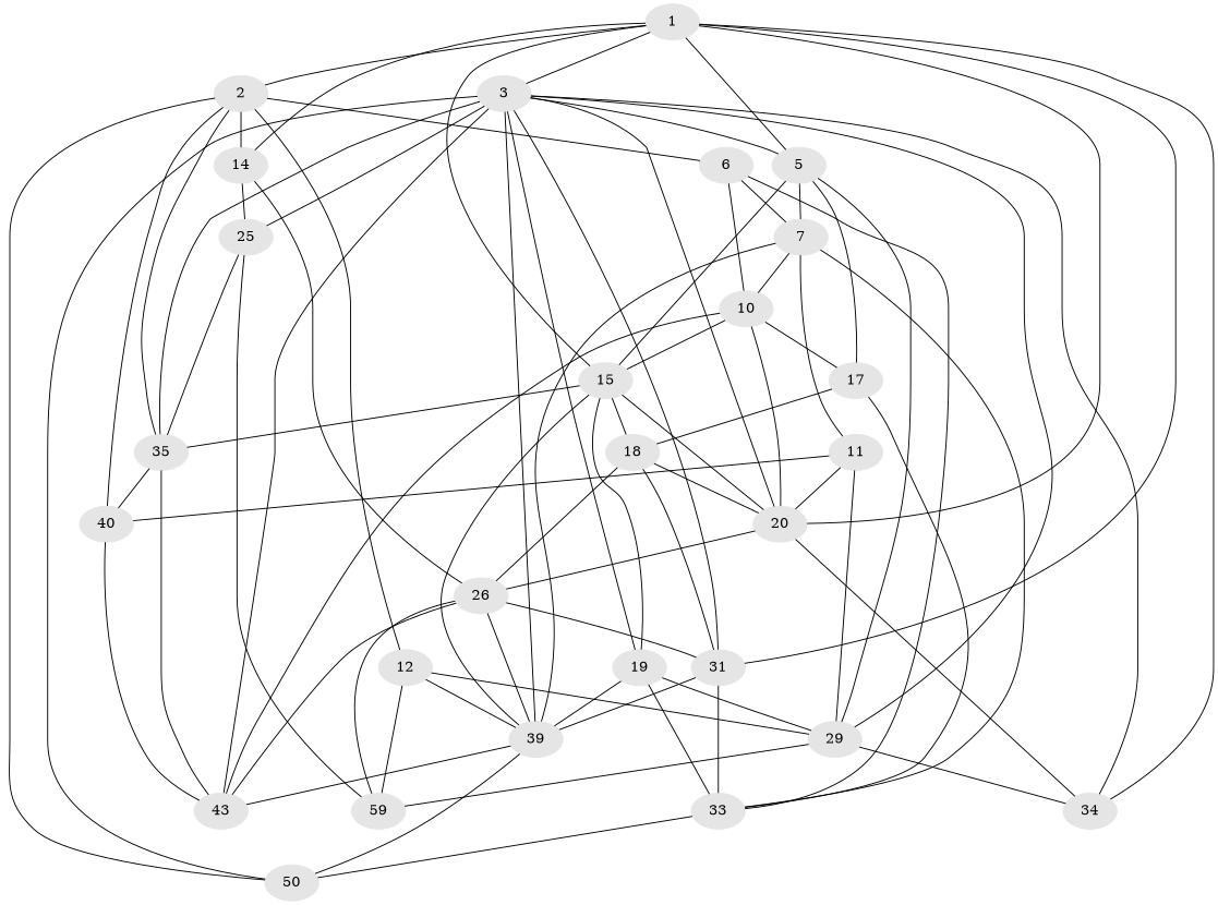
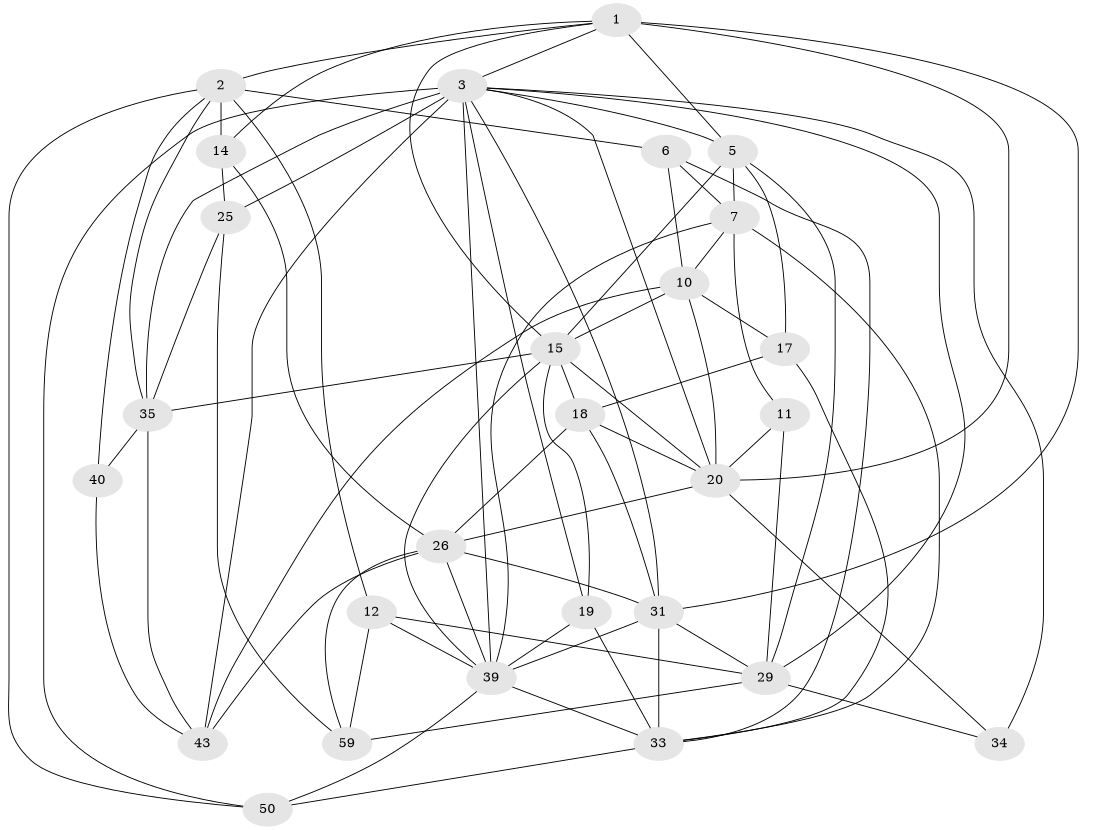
  graph {
    node [color=gray90 style=filled]
    1 [super="+24+28+37"]
    2 [super="+8+4"]
    3 [super="+65+66+9"]
    5 [super="+47"]
    14 [super="+16+49"]
    15 [super="+70+61"]
    20 [super="+22+46"]
    31 [super="+45"]
    34
    6 [super="+23"]
    12 [super="+58"]
    35 [super="+36"]
    40 [super="+41"]
    50
    19 [super="+32"]
    25 [super="+52"]
    29 [super="+60+53"]
    39 [super="+64+71+62"]
    43 [super="+51"]
    7 [super="+27"]
    17
    26 [super="+69+42"]
    18 [super="+56"]
    33 [super="+38"]
    10 [super="+30"]
    59
    11 [super="+21"]
    1 -- 2 [weight=2]
    1 -- 3
    1 -- 5
    1 -- 14
    1 -- 15
    1 -- 20 [weight=2]
    1 -- 31
-   1 -- 34
    2 -- 14 [weight=4]
    2 -- 6
    2 -- 12 [weight=2]
    2 -- 35
    2 -- 40
    2 -- 50
    3 -- 5
    3 -- 20
    3 -- 31
    3 -- 34
    3 -- 35
    3 -- 50
    3 -- 19
    3 -- 25 [weight=2]
    3 -- 29
    3 -- 39 [weight=2]
    3 -- 43
    5 -- 15
    5 -- 29
    5 -- 7
    5 -- 17
    14 -- 25 [weight=2]
    14 -- 26
    15 -- 20
    15 -- 35
    15 -- 19
    15 -- 39
    15 -- 18
    20 -- 34
    20 -- 26 [weight=2]
    31 -- 39
    31 -- 33
    6 -- 7
    6 -- 33
    6 -- 10
    12 -- 29
    12 -- 39
    12 -- 59
    35 -- 40
    35 -- 43
    40 -- 43
-   19 -- 29
+   31 -- 29
    19 -- 39 [weight=2]
    19 -- 33
    25 -- 35
    25 -- 59
    29 -- 34
    29 -- 59
    39 -- 50
-   39 -- 43
+   39 -- 33
    7 -- 39
    7 -- 33
    7 -- 10
    7 -- 11
    17 -- 18
    17 -- 33
    26 -- 31
    26 -- 39
    26 -- 43
    26 -- 59
    18 -- 20 [weight=2]
    18 -- 31
    18 -- 26
    33 -- 50
    10 -- 15
    10 -- 20
    10 -- 43
    10 -- 17
    11 -- 20
-   11 -- 40 [weight=2]
    11 -- 29 [weight=2]
  }
